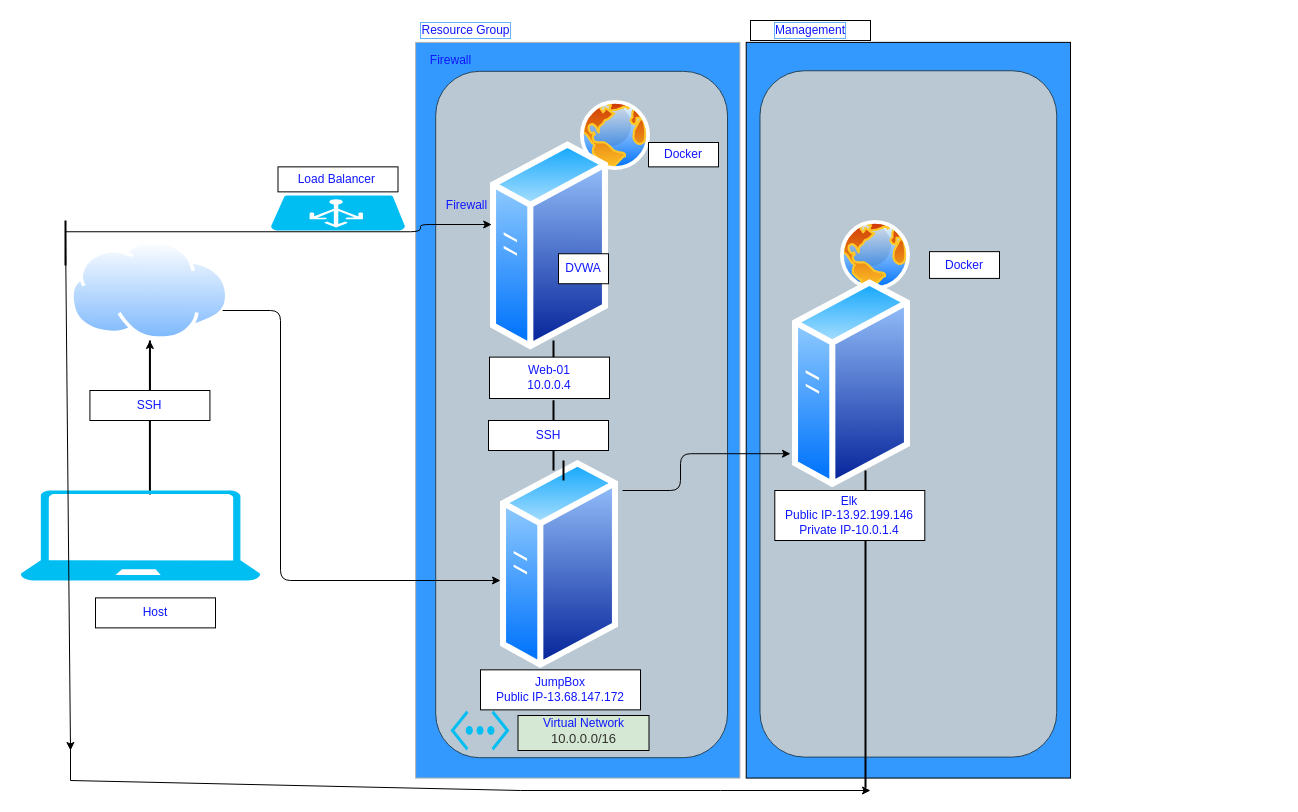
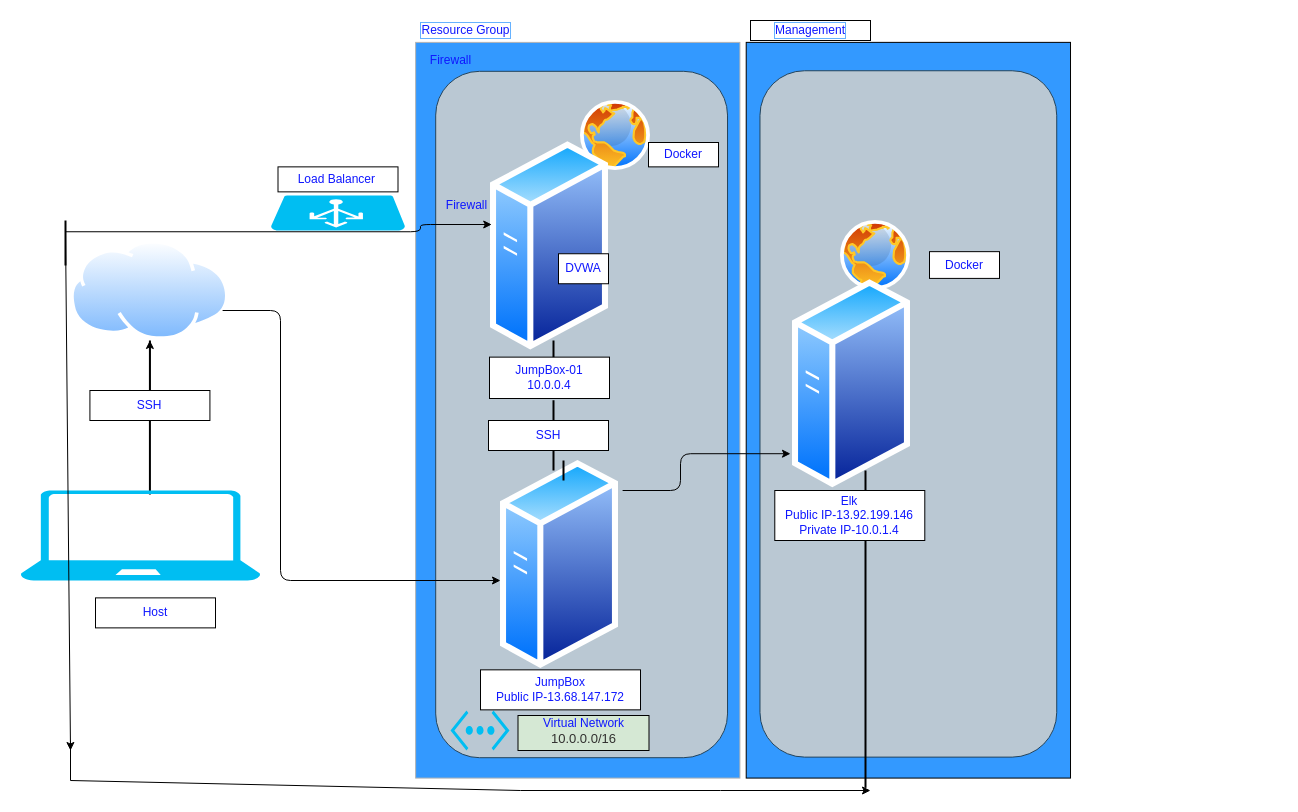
  <mxCell id="0" />
  <mxCell id="1" parent="0" />
  <mxCell id="2" value="" style="line;strokeWidth=2;direction=south;html=1;fillColor=#00FFFF;gradientColor=none;fontColor=#99FFFF;" vertex="1" parent="1"><mxGeometry x="548" y="330" width="10" height="140" as="geometry" /></mxCell>
  <mxCell id="3" value="" style="line;strokeWidth=2;direction=south;html=1;fillColor=#00FFFF;gradientColor=none;fontColor=#99FFFF;verticalAlign=top;" vertex="1" parent="1"><mxGeometry x="144.42" y="340" width="10" height="154.01" as="geometry" /></mxCell>
  <mxCell id="4" value="" style="rounded=0;whiteSpace=wrap;html=1;fontColor=#0F17FF;rotation=90;fillColor=#3399FF;" vertex="1" parent="1"><mxGeometry x="540" y="247.58" width="735.71" height="324.3" as="geometry" /></mxCell>
  <mxCell id="5" value="" style="rounded=0;whiteSpace=wrap;html=1;fontColor=#0F17FF;rotation=90;fillColor=#3399FF;strokeColor=#B3B3B3;" vertex="1" parent="1"><mxGeometry x="209.42" y="247.58" width="735.71" height="324.3" as="geometry" /></mxCell>
  <mxCell id="6" value="" style="rounded=1;whiteSpace=wrap;html=1;rotation=90;fillColor=#bac8d3;strokeColor=#23445d;" vertex="1" parent="1"><mxGeometry x="564.67" y="265.07" width="686.37" height="296.75" as="geometry" /></mxCell>
  <mxCell id="7" value="" style="rounded=1;whiteSpace=wrap;html=1;rotation=90;strokeColor=#23445d;fillColor=#bac8d3;" vertex="1" parent="1"><mxGeometry x="237.92" y="268.1" width="686.37" height="291.82" as="geometry" /></mxCell>
  <mxCell id="8" value="" style="aspect=fixed;perimeter=ellipsePerimeter;html=1;align=center;shadow=0;dashed=0;spacingTop=3;image;image=img/lib/active_directory/internet_globe.svg;" vertex="1" parent="1"><mxGeometry x="580" y="100" width="70" height="70" as="geometry" /></mxCell>
  <mxCell id="9" value="" style="verticalLabelPosition=bottom;html=1;verticalAlign=top;align=center;strokeColor=none;fillColor=#00BEF2;shape=mxgraph.azure.laptop;pointerEvents=1;" vertex="1" parent="1"><mxGeometry x="20" y="490" width="240" height="90" as="geometry" /></mxCell>
  <mxCell id="10" value="" style="aspect=fixed;perimeter=ellipsePerimeter;html=1;align=center;shadow=0;dashed=0;spacingTop=3;image;image=img/lib/active_directory/internet_cloud.svg;" vertex="1" parent="1"><mxGeometry x="70" y="240" width="158.73" height="100" as="geometry" /></mxCell>
  <mxCell id="11" value="" style="verticalLabelPosition=bottom;html=1;verticalAlign=top;align=center;strokeColor=none;fillColor=#00BEF2;shape=mxgraph.azure.azure_load_balancer;" vertex="1" parent="1"><mxGeometry x="270" y="195" width="135" height="35" as="geometry" /></mxCell>
  <mxCell id="12" value="" style="shape=image;html=1;verticalAlign=top;verticalLabelPosition=bottom;labelBackgroundColor=#ffffff;imageAspect=0;aspect=fixed;image=https://cdn4.iconfinder.com/data/icons/social-network-round-gloss-shine/128/docker-icon_copy.png;fontColor=#0F17FF;" vertex="1" parent="1"><mxGeometry x="900" y="270" width="128" height="128" as="geometry" /></mxCell>
  <mxCell id="13" value="" style="aspect=fixed;perimeter=ellipsePerimeter;html=1;align=center;shadow=0;dashed=0;spacingTop=3;image;image=img/lib/active_directory/internet_globe.svg;" vertex="1" parent="1"><mxGeometry x="840" y="220" width="70" height="70" as="geometry" /></mxCell>
  <mxCell id="14" value="" style="shape=image;html=1;verticalAlign=top;verticalLabelPosition=bottom;labelBackgroundColor=#ffffff;imageAspect=0;aspect=fixed;image=https://cdn4.iconfinder.com/data/icons/social-network-round-gloss-shine/128/docker-icon_copy.png" vertex="1" parent="1"><mxGeometry x="590" y="162" width="128" height="128" as="geometry" /></mxCell>
  <mxCell id="15" value="" style="verticalLabelPosition=bottom;html=1;verticalAlign=top;align=center;strokeColor=none;fillColor=#00BEF2;shape=mxgraph.azure.virtual_network;pointerEvents=1;" vertex="1" parent="1"><mxGeometry x="450" y="710" width="59" height="40" as="geometry" /></mxCell>
  <mxCell id="16" value="" style="aspect=fixed;perimeter=ellipsePerimeter;html=1;align=center;shadow=0;dashed=0;spacingTop=3;image;image=img/lib/active_directory/generic_server.svg;fontColor=#0F17FF;" vertex="1" parent="1"><mxGeometry x="490" y="140" width="118" height="210.71" as="geometry" /></mxCell>
  <mxCell id="17" value="" style="aspect=fixed;perimeter=ellipsePerimeter;html=1;align=center;shadow=0;dashed=0;spacingTop=3;image;image=img/lib/active_directory/generic_server.svg;fontColor=#0F17FF;" vertex="1" parent="1"><mxGeometry x="792" y="277.9" width="118" height="210.71" as="geometry" /></mxCell>
  <mxCell id="18" value="" style="aspect=fixed;perimeter=ellipsePerimeter;html=1;align=center;shadow=0;dashed=0;spacingTop=3;image;image=img/lib/active_directory/generic_server.svg;fontColor=#0F17FF;" vertex="1" parent="1"><mxGeometry x="500" y="458.64" width="118" height="210.71" as="geometry" /></mxCell>
  <mxCell id="19" value="Resource Group" style="text;html=1;resizable=0;autosize=1;align=center;verticalAlign=middle;points=[];fillColor=none;strokeColor=none;rounded=0;fontColor=#0F17FF;labelBorderColor=#66B2FF;" vertex="1" parent="1"><mxGeometry x="415" y="20" width="100" height="20" as="geometry" /></mxCell>
  <mxCell id="20" value="Host" style="whiteSpace=wrap;html=1;fontColor=#0F17FF;" vertex="1" parent="1"><mxGeometry x="95" y="597.38" width="120" height="30" as="geometry" /></mxCell>
  <mxCell id="21" value="Load Balancer&amp;nbsp;" style="whiteSpace=wrap;html=1;fontColor=#0F17FF;" vertex="1" parent="1"><mxGeometry x="277.5" y="166.37" width="120" height="25" as="geometry" /></mxCell>
  <mxCell id="22" value="Firewall" style="text;html=1;align=center;verticalAlign=middle;resizable=0;points=[];autosize=1;fontColor=#0F17FF;" vertex="1" parent="1"><mxGeometry x="436.02" y="195" width="60" height="20" as="geometry" /></mxCell>
  <mxCell id="23" value="Firewall" style="text;html=1;align=center;verticalAlign=middle;resizable=0;points=[];autosize=1;fontColor=#0F17FF;" vertex="1" parent="1"><mxGeometry x="420" y="50" width="60" height="20" as="geometry" /></mxCell>
  <mxCell id="24" value="JumpBox&lt;br&gt;Public IP-13.68.147.172" style="whiteSpace=wrap;html=1;fontColor=#0F17FF;" vertex="1" parent="1"><mxGeometry x="480" y="669.35" width="160" height="40" as="geometry" /></mxCell>
- <mxCell id="25" value="Web-01&lt;br&gt;10.0.0.4" style="whiteSpace=wrap;html=1;fontColor=#0F17FF;" vertex="1" parent="1"><mxGeometry x="489" y="356.63" width="120" height="41.37" as="geometry" /></mxCell>
+ <mxCell id="25" value="JumpBox-01&lt;br&gt;10.0.0.4" style="whiteSpace=wrap;html=1;fontColor=#0F17FF;" vertex="1" parent="1"><mxGeometry x="489" y="356.63" width="120" height="41.37" as="geometry" /></mxCell>
  <mxCell id="26" value="Elk&lt;br&gt;Public IP-13.92.199.146&lt;br&gt;Private IP-10.0.1.4" style="whiteSpace=wrap;html=1;fontColor=#0F17FF;" vertex="1" parent="1"><mxGeometry x="774.29" y="490" width="150" height="50" as="geometry" /></mxCell>
  <mxCell id="27" value="" style="edgeStyle=none;rounded=0;orthogonalLoop=1;jettySize=auto;html=1;fontColor=#99FFFF;" edge="1" parent="1" source="28" target="10"><mxGeometry relative="1" as="geometry" /></mxCell>
  <mxCell id="28" value="SSH" style="whiteSpace=wrap;html=1;fontColor=#0F17FF;" vertex="1" parent="1"><mxGeometry x="89.42" y="390" width="120" height="30" as="geometry" /></mxCell>
  <mxCell id="29" value="DVWA" style="whiteSpace=wrap;html=1;fontColor=#0F17FF;" vertex="1" parent="1"><mxGeometry x="558" y="253.25" width="50" height="30" as="geometry" /></mxCell>
  <mxCell id="30" value="Docker" style="whiteSpace=wrap;html=1;fontColor=#0F17FF;" vertex="1" parent="1"><mxGeometry x="648" y="142" width="70" height="24.37" as="geometry" /></mxCell>
  <mxCell id="31" value="Docker" style="whiteSpace=wrap;html=1;fontColor=#0F17FF;" vertex="1" parent="1"><mxGeometry x="929" y="251.15" width="70" height="26.75" as="geometry" /></mxCell>
  <mxCell id="32" value="Virtual Network&lt;br&gt;&lt;div class=&quot;fxc-essentials-value fxs-portal-text&quot; tabindex=&quot;0&quot; title=&quot;10.0.0.0/16&quot; id=&quot;_weave_e_658&quot; style=&quot;font-weight: inherit ; font-size: 13px ; outline-color: rgb(96 , 94 , 92) ; overflow: hidden ; height: 18px ; line-height: 18px ; display: inline-block ; text-overflow: ellipsis ; text-align: left ; max-width: 100% ; color: rgb(50 , 49 , 48) ; outline-style: none&quot;&gt;10.0.0.0/16&lt;/div&gt;&lt;div class=&quot;fxs-copyfield-wrapper&quot; style=&quot;color: rgb(0 , 0 , 0) ; font-weight: inherit ; font-size: 13px ; position: absolute ; top: 0px ; right: 0px ; width: 24px ; height: 18px ; outline: none&quot;&gt;&lt;div class=&quot;fxs-copyfield fxc-base msportalfx-form-formelement&quot; style=&quot;font-weight: inherit ; position: absolute ; width: 24px ; top: 0px ; right: 0px ; opacity: 1 ; outline: none&quot;&gt;&lt;div class=&quot;azc-formElementSubLabelContainer&quot; style=&quot;font-weight: inherit ; outline: none&quot;&gt;&lt;div class=&quot;azc-formElementContainer&quot; style=&quot;font-weight: inherit ; outline: none&quot;&gt;&lt;div class=&quot;fxc-copyablelabel fxc-copyablelabel-disabled&quot; style=&quot;font-weight: inherit ; overflow: hidden ; padding: 0px ; background-color: transparent ; margin: -3px 0px -3px -0.5px ; outline: none&quot;&gt;&lt;div class=&quot;fxc-copyablelabel-copybutton fxc-copyablelabel-alignbutton fxc-base azc-control azc-button fxt-button fxs-inner-solid-border azc-button-default fxs-portal-button-primary&quot; tabindex=&quot;0&quot; style=&quot;border-width: 0px ; border-style: solid ; box-sizing: border-box ; overflow: hidden ; min-width: 0px ; padding: 2px 1px 0px ; height: 24px ; cursor: pointer ; text-align: center ; line-height: 1.385 ; background: none rgb(255 , 255 , 255) ; color: rgb(255 , 255 , 255) ; outline-width: 1px ; border-radius: 2px ; text-overflow: ellipsis ; position: relative ; float: right ; display: table ; margin: 0px ; border-color: rgb(0 , 120 , 212) ; font-family: &amp;#34;az_ea_font&amp;#34; , &amp;#34;segoe ui&amp;#34; , &amp;#34;az_font&amp;#34; , , , &amp;#34;blinkmacsystemfont&amp;#34; , &amp;#34;roboto&amp;#34; , &amp;#34;oxygen&amp;#34; , &amp;#34;ubuntu&amp;#34; , &amp;#34;cantarell&amp;#34; , &amp;#34;open sans&amp;#34; , &amp;#34;helvetica neue&amp;#34; , sans-serif ; outline-style: none&quot;&gt;&lt;div class=&quot;fxc-copyablelabel-clicked fxc-copyablelabel-anchor&quot; style=&quot;font-weight: inherit ; position: absolute ; height: 0px ; width: 12px ; top: 4.797px ; left: 6px ; outline: none&quot;&gt;&lt;/div&gt;&lt;div class=&quot;fxc-copyablelabel-hover fxc-copyablelabel-anchor fxc-base fxc-dockedballoon azc-control azc-control-disabled azc-dockedballoon azc-dockedballoon-validation azc-bg-default&quot; style=&quot;font-weight: inherit ; display: inline-block ; vertical-align: top ; box-sizing: border-box ; border-color: rgba(127 , 127 , 127 , 0.7) ; position: absolute ; height: 0px ; width: 12px ; top: 4.797px ; left: 6px ; outline: none&quot;&gt;&lt;div class=&quot;azc-dockedballoon-anchor&quot; tabindex=&quot;0&quot; style=&quot;font-size: 12px ; font-weight: bold ; cursor: pointer ; line-height: 16px ; visibility: hidden ; outline: none&quot;&gt;&lt;span class=&quot;azc-nonFabric-svg&quot; style=&quot;font-weight: inherit ; outline: none&quot;&gt;&lt;/span&gt;&lt;/div&gt;&lt;/div&gt;&lt;div class=&quot;fxc-copyablelabel-copyimage&quot; style=&quot;font-weight: inherit ; vertical-align: middle ; padding: 3px ; width: 22px ; height: 22px ; box-sizing: border-box ; display: inline-block ; outline: none&quot;&gt;&lt;/div&gt;&lt;/div&gt;&lt;br class=&quot;Apple-interchange-newline&quot;&gt;&lt;/div&gt;&lt;/div&gt;&lt;/div&gt;&lt;/div&gt;&lt;/div&gt;" style="whiteSpace=wrap;html=1;fontColor=#0F17FF;fillColor=#d5e8d4;" vertex="1" parent="1"><mxGeometry x="517.5" y="715" width="131" height="35" as="geometry" /></mxCell>
  <mxCell id="33" value="SSH" style="whiteSpace=wrap;html=1;fontColor=#0F17FF;" vertex="1" parent="1"><mxGeometry x="488" y="420" width="120" height="30" as="geometry" /></mxCell>
  <mxCell id="34" value="Management" style="whiteSpace=wrap;html=1;fontColor=#0F17FF;labelBorderColor=#66B2FF;" vertex="1" parent="1"><mxGeometry x="750" y="20" width="120" height="20" as="geometry" /></mxCell>
  <mxCell id="35" value="" style="edgeStyle=elbowEdgeStyle;elbow=horizontal;endArrow=classic;html=1;fontColor=#99FFFF;entryX=0;entryY=0.576;entryDx=0;entryDy=0;entryPerimeter=0;" edge="1" parent="1" source="10" target="18"><mxGeometry width="50" height="50" relative="1" as="geometry"><mxPoint x="390" y="440" as="sourcePoint" /><mxPoint x="500" y="640" as="targetPoint" /><Array as="points"><mxPoint x="280" y="310" /></Array></mxGeometry></mxCell>
  <mxCell id="36" value="" style="line;strokeWidth=2;direction=south;html=1;fillColor=#00FFFF;gradientColor=none;fontColor=#99FFFF;" vertex="1" parent="1"><mxGeometry x="548" y="450" width="10" height="20" as="geometry" /></mxCell>
  <mxCell id="37" value="" style="line;strokeWidth=2;direction=south;html=1;fillColor=#00FFFF;gradientColor=none;fontColor=#99FFFF;" vertex="1" parent="1"><mxGeometry x="548" y="399.73" width="10" height="20" as="geometry" /></mxCell>
  <mxCell id="38" value="" style="line;strokeWidth=2;direction=south;html=1;fillColor=#00FFFF;gradientColor=none;fontColor=#99FFFF;" vertex="1" parent="1"><mxGeometry x="548" y="340" width="10" height="16.63" as="geometry" /></mxCell>
  <mxCell id="39" value="" style="edgeStyle=elbowEdgeStyle;elbow=horizontal;endArrow=classic;html=1;fontColor=#99FFFF;entryX=-0.017;entryY=0.832;entryDx=0;entryDy=0;entryPerimeter=0;" edge="1" parent="1" target="17"><mxGeometry width="50" height="50" relative="1" as="geometry"><mxPoint x="622.104" y="490" as="sourcePoint" /><mxPoint x="900" y="760.009" as="targetPoint" /><Array as="points"><mxPoint x="680" y="490" /><mxPoint x="780" y="453" /><mxPoint x="700" y="490" /></Array></mxGeometry></mxCell>
  <mxCell id="40" value="" style="edgeStyle=elbowEdgeStyle;elbow=horizontal;endArrow=classic;html=1;fontColor=#99FFFF;exitX=0.25;exitY=0.5;exitDx=0;exitDy=0;exitPerimeter=0;" edge="1" parent="1" source="41" target="16"><mxGeometry width="50" height="50" relative="1" as="geometry"><mxPoint x="146" y="224" as="sourcePoint" /><mxPoint x="450" y="494.009" as="targetPoint" /><Array as="points"><mxPoint x="420" y="224" /><mxPoint x="370" y="210" /></Array></mxGeometry></mxCell>
  <mxCell id="41" value="" style="line;strokeWidth=2;direction=south;html=1;fillColor=#00FFFF;gradientColor=none;fontColor=#99FFFF;" vertex="1" parent="1"><mxGeometry x="60" y="220" width="10" height="45" as="geometry" /></mxCell>
  <mxCell id="42" style="edgeStyle=none;rounded=0;orthogonalLoop=1;jettySize=auto;html=1;exitX=0.25;exitY=0.5;exitDx=0;exitDy=0;exitPerimeter=0;fontColor=#99FFFF;" edge="1" parent="1" source="41"><mxGeometry relative="1" as="geometry"><mxPoint x="70" y="750" as="targetPoint" /></mxGeometry></mxCell>
  <mxCell id="43" style="edgeStyle=none;rounded=0;orthogonalLoop=1;jettySize=auto;html=1;fontColor=#99FFFF;" edge="1" parent="1"><mxGeometry relative="1" as="geometry"><mxPoint x="70" y="740" as="sourcePoint" /><mxPoint x="870" y="790" as="targetPoint" /><Array as="points"><mxPoint x="70" y="780" /><mxPoint x="520" y="790" /><mxPoint x="720" y="790" /></Array></mxGeometry></mxCell>
  <mxCell id="44" value="" style="line;strokeWidth=2;direction=south;html=1;fillColor=#00FFFF;gradientColor=none;fontColor=#99FFFF;" vertex="1" parent="1"><mxGeometry x="860" y="540" width="10" height="247.38" as="geometry" /></mxCell>
  <mxCell id="45" value="" style="line;strokeWidth=2;direction=south;html=1;fillColor=#00FFFF;gradientColor=none;fontColor=#99FFFF;" vertex="1" parent="1"><mxGeometry x="558" y="460" width="10" height="20" as="geometry" /></mxCell>
  <mxCell id="46" value="" style="line;strokeWidth=2;direction=south;html=1;fillColor=#00FFFF;gradientColor=none;fontColor=#99FFFF;" vertex="1" parent="1"><mxGeometry x="860" y="470" width="10" height="20" as="geometry" /></mxCell>
